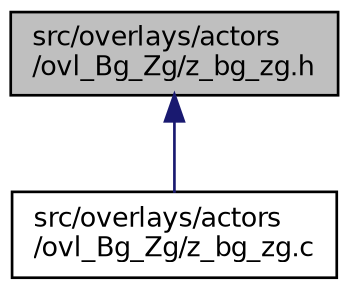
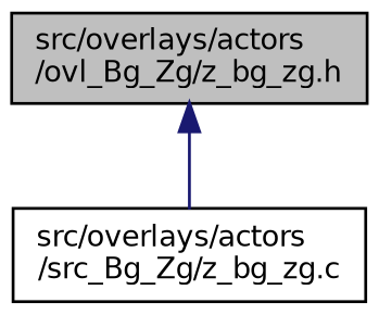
  digraph {
    node [color=black fontname=Helvetica fontsize=10 shape=record style=filled]
    n1 [fillcolor=grey75 fontcolor=black height=0.2 label="src/overlays/actors\l/ovl_Bg_Zg/z_bg_zg.h" width=0.4]
-   n2 [fillcolor=white height=0.2 label="src/overlays/actors\l/ovl_Bg_Zg/z_bg_zg.c" width=0.4]
+   n2 [fillcolor=white height=0.2 label="src/overlays/actors\l/src_Bg_Zg/z_bg_zg.c" width=0.4]
    n1 -> n2 [color=midnightblue dir=back fontname=Helvetica fontsize=10 labelfontname=Helvetica labelfontsize=10 style=solid]
  }
